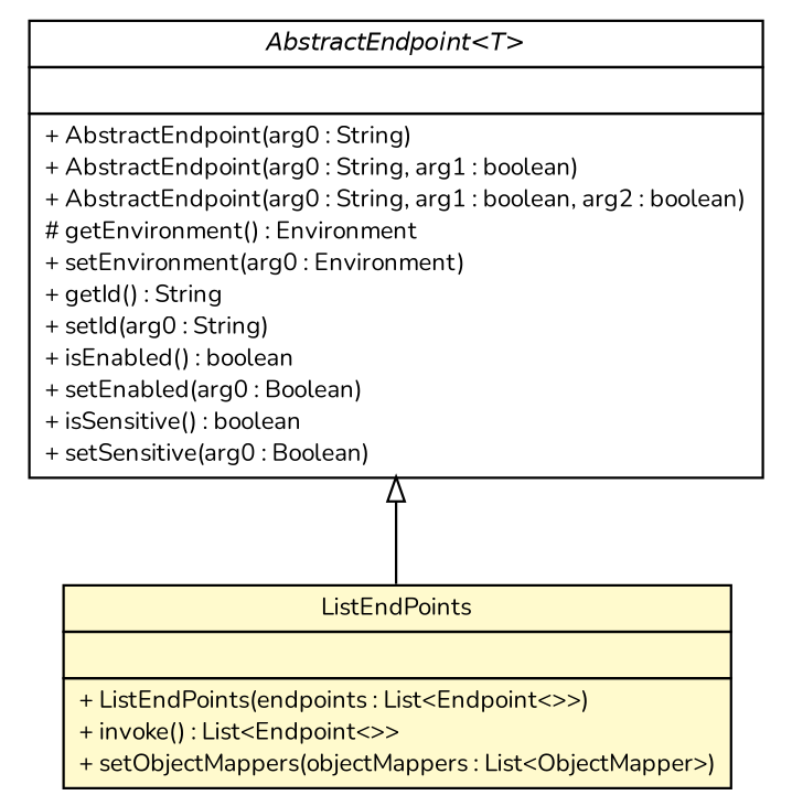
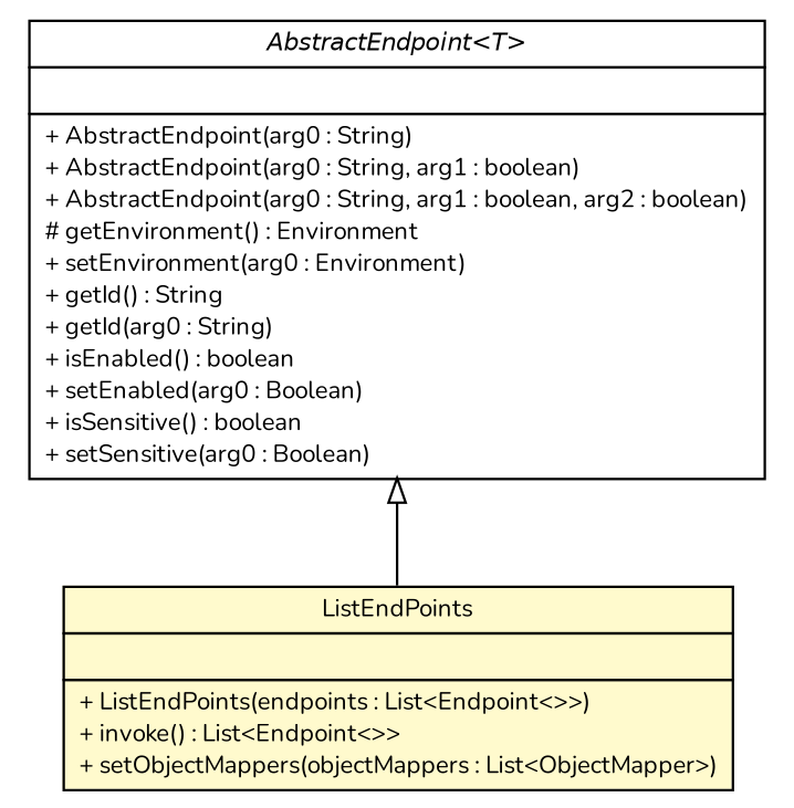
  digraph {
    nodesep=0.25
    ranksep=0.5
    fontname=Nunito
    node [fontcolor=black fontname=Nunito fontsize=10.0 shape=plaintext]
    n1 [label=<<table title="org.springframework.boot.actuate.endpoint.ListEndPoints" border="0" cellborder="1" cellspacing="0" cellpadding="2" port="p" bgcolor="lemonChiffon" href="./ListEndPoints.html"> 		<tr><td><table border="0" cellspacing="0" cellpadding="1"> <tr><td align="center" balign="center"> ListEndPoints </td></tr> 		</table></td></tr> 		<tr><td><table border="0" cellspacing="0" cellpadding="1"> <tr><td align="left" balign="left">  </td></tr> 		</table></td></tr> 		<tr><td><table border="0" cellspacing="0" cellpadding="1"> <tr><td align="left" balign="left"> + ListEndPoints(endpoints : List&lt;Endpoint&lt;&gt;&gt;) </td></tr> <tr><td align="left" balign="left"> + invoke() : List&lt;Endpoint&lt;&gt;&gt; </td></tr> <tr><td align="left" balign="left"> + setObjectMappers(objectMappers : List&lt;ObjectMapper&gt;) </td></tr> 		</table></td></tr> 		</table>>]
-   n2 [label=<<table title="org.springframework.boot.actuate.endpoint.AbstractEndpoint" border="0" cellborder="1" cellspacing="0" cellpadding="2" port="p" href="http://java.sun.com/j2se/1.4.2/docs/api/org/springframework/boot/actuate/endpoint/AbstractEndpoint.html"> 		<tr><td><table border="0" cellspacing="0" cellpadding="1"> <tr><td align="center" balign="center"><font face="Helvetica-Oblique"> AbstractEndpoint&lt;T&gt; </font></td></tr> 		</table></td></tr> 		<tr><td><table border="0" cellspacing="0" cellpadding="1"> <tr><td align="left" balign="left">  </td></tr> 		</table></td></tr> 		<tr><td><table border="0" cellspacing="0" cellpadding="1"> <tr><td align="left" balign="left"> + AbstractEndpoint(arg0 : String) </td></tr> <tr><td align="left" balign="left"> + AbstractEndpoint(arg0 : String, arg1 : boolean) </td></tr> <tr><td align="left" balign="left"> + AbstractEndpoint(arg0 : String, arg1 : boolean, arg2 : boolean) </td></tr> <tr><td align="left" balign="left"> # getEnvironment() : Environment </td></tr> <tr><td align="left" balign="left"> + setEnvironment(arg0 : Environment) </td></tr> <tr><td align="left" balign="left"> + getId() : String </td></tr> <tr><td align="left" balign="left"> + setId(arg0 : String) </td></tr> <tr><td align="left" balign="left"> + isEnabled() : boolean </td></tr> <tr><td align="left" balign="left"> + setEnabled(arg0 : Boolean) </td></tr> <tr><td align="left" balign="left"> + isSensitive() : boolean </td></tr> <tr><td align="left" balign="left"> + setSensitive(arg0 : Boolean) </td></tr> 		</table></td></tr> 		</table>>]
+   n2 [label=<<table title="org.springframework.boot.actuate.endpoint.AbstractEndpoint" border="0" cellborder="1" cellspacing="0" cellpadding="2" port="p" href="http://java.sun.com/j2se/1.4.2/docs/api/org/springframework/boot/actuate/endpoint/AbstractEndpoint.html"> 		<tr><td><table border="0" cellspacing="0" cellpadding="1"> <tr><td align="center" balign="center"><font face="Helvetica-Oblique"> AbstractEndpoint&lt;T&gt; </font></td></tr> 		</table></td></tr> 		<tr><td><table border="0" cellspacing="0" cellpadding="1"> <tr><td align="left" balign="left">  </td></tr> 		</table></td></tr> 		<tr><td><table border="0" cellspacing="0" cellpadding="1"> <tr><td align="left" balign="left"> + AbstractEndpoint(arg0 : String) </td></tr> <tr><td align="left" balign="left"> + AbstractEndpoint(arg0 : String, arg1 : boolean) </td></tr> <tr><td align="left" balign="left"> + AbstractEndpoint(arg0 : String, arg1 : boolean, arg2 : boolean) </td></tr> <tr><td align="left" balign="left"> # getEnvironment() : Environment </td></tr> <tr><td align="left" balign="left"> + setEnvironment(arg0 : Environment) </td></tr> <tr><td align="left" balign="left"> + getId() : String </td></tr> <tr><td align="left" balign="left"> + getId(arg0 : String) </td></tr> <tr><td align="left" balign="left"> + isEnabled() : boolean </td></tr> <tr><td align="left" balign="left"> + setEnabled(arg0 : Boolean) </td></tr> <tr><td align="left" balign="left"> + isSensitive() : boolean </td></tr> <tr><td align="left" balign="left"> + setSensitive(arg0 : Boolean) </td></tr> 		</table></td></tr> 		</table>>]
    n2 -> n1 [arrowtail=empty dir=back fontname=Nunito fontsize=10 headport=p labelfontname=Helvetica labelfontsize=10 tailport=p]
  }
